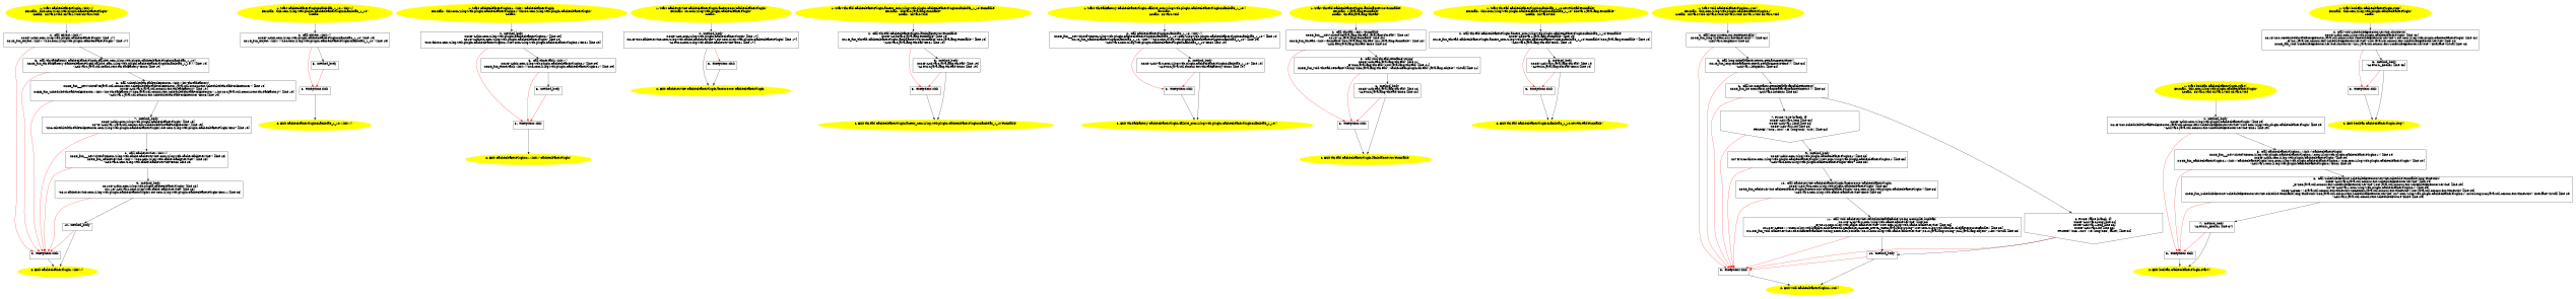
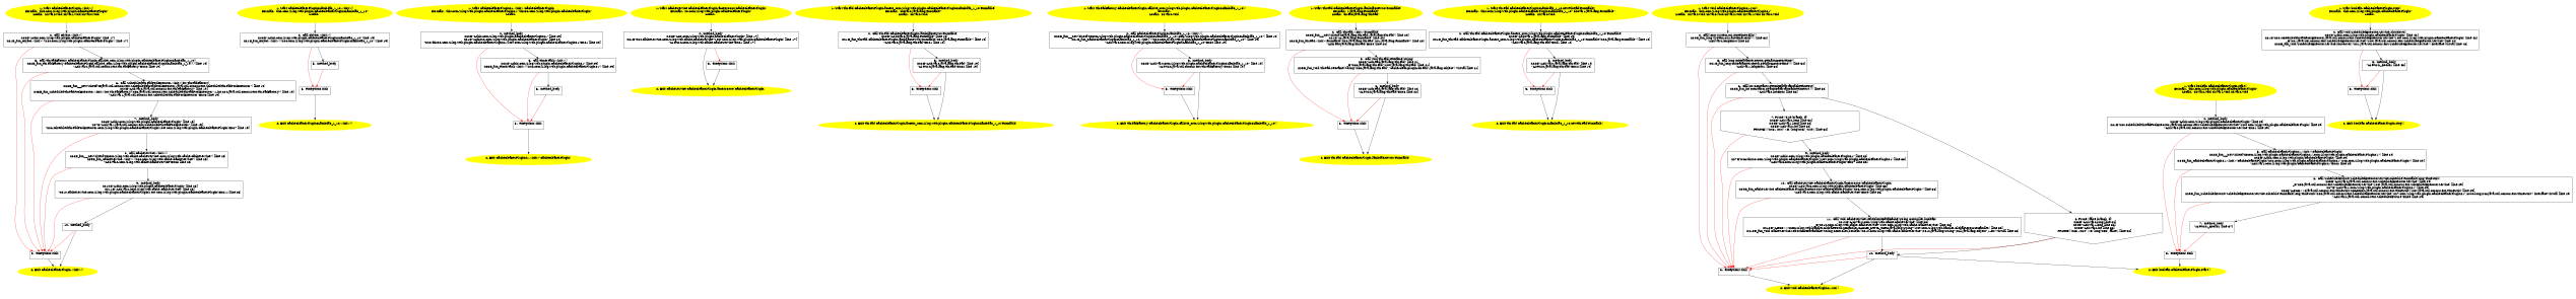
  digraph {
    node [shape=box]
    n1 [color=yellow label="1: Start CacheCleanerPlugin.<init>()\nFormals:  this:com.zrlog.web.plugin.CacheCleanerPlugin*\nLocals:  $irvar2:void $irvar1:void $irvar0:void \n  " style=filled shape=""]
    n2 [label="4:  Call Object.<init>() \n   n$0=*&this:com.zrlog.web.plugin.CacheCleanerPlugin* [line 17]\n  n$1=_fun_Object.<init>()(n$0:com.zrlog.web.plugin.CacheCleanerPlugin*) [line 17]\n "]
    n3 [label="3:  exceptions sink \n  "]
    n4 [label="5:  Call ThreadFactory CacheCleanerPlugin.callsite_com.zrlog.web.plugin.CacheCleanerPlugin$Lambda$_1_10() \n   n$2=_fun_ThreadFactory CacheCleanerPlugin.callsite_com.zrlog.web.plugin.CacheCleanerPlugin$Lambda$_1_10()() [line 19]\n  *&$irvar0:java.util.concurrent.ThreadFactory*=n$2 [line 19]\n "]
    n5 [color=yellow label="2: Exit CacheCleanerPlugin.<init>() \n  " style=filled shape=""]
    n6 [label="6:  Call ScheduledThreadPoolExecutor.<init>(int,ThreadFactory) \n   n$3=_fun___new(sizeof(t=java.util.concurrent.ScheduledThreadPoolExecutor):java.util.concurrent.ScheduledThreadPoolExecutor*) [line 19]\n  n$4=*&$irvar0:java.util.concurrent.ThreadFactory* [line 19]\n  n$5=_fun_ScheduledThreadPoolExecutor.<init>(int,ThreadFactory)(n$3:java.util.concurrent.ScheduledThreadPoolExecutor*,1:int,n$4:java.util.concurrent.ThreadFactory*) [line 19]\n  *&$irvar1:java.util.concurrent.ScheduledThreadPoolExecutor*=n$3 [line 19]\n "]
    n7 [label="7:  method_body \n   n$6=*&this:com.zrlog.web.plugin.CacheCleanerPlugin* [line 19]\n  n$7=*&$irvar1:java.util.concurrent.ScheduledThreadPoolExecutor* [line 19]\n  *n$6.scheduledThreadPoolExecutor:com.zrlog.web.plugin.CacheCleanerPlugin(root com.zrlog.web.plugin.CacheCleanerPlugin)=n$7 [line 19]\n "]
    n8 [label="8:  Call CacheService.<init>() \n   n$8=_fun___new(sizeof(t=com.zrlog.web.cache.CacheService):com.zrlog.web.cache.CacheService*) [line 25]\n  n$9=_fun_CacheService.<init>()(n$8:com.zrlog.web.cache.CacheService*) [line 25]\n  *&$irvar2:com.zrlog.web.cache.CacheService*=n$8 [line 25]\n "]
    n9 [label="9:  method_body \n   n$10=*&this:com.zrlog.web.plugin.CacheCleanerPlugin* [line 25]\n  n$11=*&$irvar2:com.zrlog.web.cache.CacheService* [line 25]\n  *n$10.cacheService:com.zrlog.web.plugin.CacheCleanerPlugin(root com.zrlog.web.plugin.CacheCleanerPlugin)=n$11 [line 25]\n "]
    n10 [label="10:  method_body \n  "]
    n11 [color=yellow label="1: Start CacheCleanerPlugin$Lambda$_1_10.<init>()\nFormals:  this:com.zrlog.web.plugin.CacheCleanerPlugin$Lambda$_1_10*\nLocals:  \n  " style=filled shape=""]
    n12 [label="4:  Call Object.<init>() \n   n$0=*&this:com.zrlog.web.plugin.CacheCleanerPlugin$Lambda$_1_10* [line 19]\n  n$1=_fun_Object.<init>()(n$0:com.zrlog.web.plugin.CacheCleanerPlugin$Lambda$_1_10*) [line 19]\n "]
    n13 [label="3:  exceptions sink \n  "]
    n14 [label="5:  method_body \n  "]
    n15 [color=yellow label="2: Exit CacheCleanerPlugin$Lambda$_1_10.<init>() \n  " style=filled shape=""]
    n16 [color=yellow label="1: Start CacheCleanerPlugin$1.<init>(CacheCleanerPlugin)\nFormals:  this:com.zrlog.web.plugin.CacheCleanerPlugin$1* this$0:com.zrlog.web.plugin.CacheCleanerPlugin*\nLocals:  \n  " style=filled shape=""]
    n17 [label="4:  method_body \n   n$0=*&this:com.zrlog.web.plugin.CacheCleanerPlugin$1* [line 29]\n  n$1=*&this$0:com.zrlog.web.plugin.CacheCleanerPlugin* [line 29]\n  *n$0.this$0:com.zrlog.web.plugin.CacheCleanerPlugin$1(root com.zrlog.web.plugin.CacheCleanerPlugin$1)=n$1 [line 29]\n "]
    n18 [label="3:  exceptions sink \n  "]
    n19 [label="5:  Call TimerTask.<init>() \n   n$2=*&this:com.zrlog.web.plugin.CacheCleanerPlugin$1* [line 29]\n  n$3=_fun_TimerTask.<init>()(n$2:com.zrlog.web.plugin.CacheCleanerPlugin$1*) [line 29]\n "]
    n20 [color=yellow label="2: Exit CacheCleanerPlugin$1.<init>(CacheCleanerPlugin) \n  " style=filled shape=""]
    n21 [label="6:  method_body \n  "]
    n22 [color=yellow label="1: Start CacheService CacheCleanerPlugin.access$000(CacheCleanerPlugin)\nFormals:  x0:com.zrlog.web.plugin.CacheCleanerPlugin*\nLocals:  \n  " style=filled shape=""]
    n23 [label="4:  method_body \n   n$0=*&x0:com.zrlog.web.plugin.CacheCleanerPlugin* [line 17]\n  n$1=*n$0.cacheService:com.zrlog.web.cache.CacheService*(root com.zrlog.web.plugin.CacheCleanerPlugin) [line 17]\n  *&return:com.zrlog.web.cache.CacheService*=n$1 [line 17]\n "]
    n24 [color=yellow label="2: Exit CacheService CacheCleanerPlugin.access$000(CacheCleanerPlugin) \n  " style=filled shape=""]
    n25 [label="3:  exceptions sink \n  "]
    n26 [color=yellow label="1: Start Thread CacheCleanerPlugin.access_com.zrlog.web.plugin.CacheCleanerPlugin$Lambda$_1_10(Runnable)\nFormals:  $bcvar0:java.lang.Runnable*\nLocals:  $irvar0:void \n  " style=filled shape=""]
    n27 [label="4:  Call Thread CacheCleanerPlugin.lambda$new$0(Runnable) \n   n$0=*&$bcvar0:java.lang.Runnable* [line 19]\n  n$1=_fun_Thread CacheCleanerPlugin.lambda$new$0(Runnable)(n$0:java.lang.Runnable*) [line 19]\n  *&$irvar0:java.lang.Thread*=n$1 [line 19]\n "]
    n28 [label="3:  exceptions sink \n  "]
    n29 [label="5:  method_body \n   n$2=*&$irvar0:java.lang.Thread* [line 19]\n  *&return:java.lang.Thread*=n$2 [line 19]\n "]
    n30 [color=yellow label="2: Exit Thread CacheCleanerPlugin.access_com.zrlog.web.plugin.CacheCleanerPlugin$Lambda$_1_10(Runnable) \n  " style=filled shape=""]
    n31 [color=yellow label="1: Start ThreadFactory CacheCleanerPlugin.callsite_com.zrlog.web.plugin.CacheCleanerPlugin$Lambda$_1_10()\nFormals: \nLocals:  $irvar0:void \n  " style=filled shape=""]
    n32 [label="4:  Call CacheCleanerPlugin$Lambda$_1_10.<init>() \n   n$0=_fun___new(sizeof(t=com.zrlog.web.plugin.CacheCleanerPlugin$Lambda$_1_10):com.zrlog.web.plugin.CacheCleanerPlugin$Lambda$_1_10*) [line 19]\n  n$1=_fun_CacheCleanerPlugin$Lambda$_1_10.<init>()(n$0:com.zrlog.web.plugin.CacheCleanerPlugin$Lambda$_1_10*) [line 19]\n  *&$irvar0:com.zrlog.web.plugin.CacheCleanerPlugin$Lambda$_1_10*=n$0 [line 19]\n "]
    n33 [label="3:  exceptions sink \n  "]
    n34 [label="5:  method_body \n   n$2=*&$irvar0:com.zrlog.web.plugin.CacheCleanerPlugin$Lambda$_1_10* [line 19]\n  *&return:java.util.concurrent.ThreadFactory*=n$2 [line 19]\n "]
    n35 [color=yellow label="2: Exit ThreadFactory CacheCleanerPlugin.callsite_com.zrlog.web.plugin.CacheCleanerPlugin$Lambda$_1_10() \n  " style=filled shape=""]
    n36 [color=yellow label="1: Start Thread CacheCleanerPlugin.lambda$new$0(Runnable)\nFormals:  r:java.lang.Runnable*\nLocals:  thread:java.lang.Thread* \n  " style=filled shape=""]
    n37 [label="4:  Call Thread.<init>(Runnable) \n   n$0=_fun___new(sizeof(t=java.lang.Thread):java.lang.Thread*) [line 20]\n  n$1=*&r:java.lang.Runnable* [line 20]\n  n$2=_fun_Thread.<init>(Runnable)(n$0:java.lang.Thread*,n$1:java.lang.Runnable*) [line 20]\n  *&thread:java.lang.Thread*=n$0 [line 20]\n "]
    n38 [label="3:  exceptions sink \n  "]
    n39 [label="5:  Call void Thread.setName(String) \n   n$3=*&thread:java.lang.Thread* [line 21]\n  _=*n$3:java.lang.Thread*(root java.lang.Thread) [line 21]\n  n$5=_fun_void Thread.setName(String)(n$3:java.lang.Thread*,\"cache-clean-plugin-thread\":java.lang.Object*) virtual [line 21]\n "]
    n40 [color=yellow label="2: Exit Thread CacheCleanerPlugin.lambda$new$0(Runnable) \n  " style=filled shape=""]
    n41 [label="6:  method_body \n   n$6=*&thread:java.lang.Thread* [line 22]\n  *&return:java.lang.Thread*=n$6 [line 22]\n "]
    n42 [color=yellow label="1: Start Thread CacheCleanerPlugin$Lambda$_1_10.newThread(Runnable)\nFormals:  this:com.zrlog.web.plugin.CacheCleanerPlugin$Lambda$_1_10* $bcvar1:java.lang.Runnable*\nLocals:  $irvar0:void \n  " style=filled shape=""]
    n43 [label="4:  Call Thread CacheCleanerPlugin.access_com.zrlog.web.plugin.CacheCleanerPlugin$Lambda$_1_10(Runnable) \n   n$0=*&$bcvar1:java.lang.Runnable* [line 19]\n  n$1=_fun_Thread CacheCleanerPlugin.access_com.zrlog.web.plugin.CacheCleanerPlugin$Lambda$_1_10(Runnable)(n$0:java.lang.Runnable*) [line 19]\n  *&$irvar0:java.lang.Thread*=n$1 [line 19]\n "]
    n44 [label="3:  exceptions sink \n  "]
    n45 [label="5:  method_body \n   n$2=*&$irvar0:java.lang.Thread* [line 19]\n  *&return:java.lang.Thread*=n$2 [line 19]\n "]
    n46 [color=yellow label="2: Exit Thread CacheCleanerPlugin$Lambda$_1_10.newThread(Runnable) \n  " style=filled shape=""]
    n47 [color=yellow label="1: Start void CacheCleanerPlugin$1.run()\nFormals:  this:com.zrlog.web.plugin.CacheCleanerPlugin$1*\nLocals:  $irvar4:void $irvar3:void $irvar2:void $irvar1:void $irvar0:void \n  " style=filled shape=""]
    n48 [label="4:  Call long System.currentTimeMillis() \n   n$0=_fun_long System.currentTimeMillis()() [line 32]\n  *&$irvar0:long=n$0 [line 32]\n "]
    n49 [label="3:  exceptions sink \n  "]
    n50 [label="5:  Call long InitDataInterceptor.getLastAccessTime() \n   n$1=_fun_long InitDataInterceptor.getLastAccessTime()() [line 32]\n  *&$irvar1:long=n$1 [line 32]\n "]
    n51 [color=yellow label="2: Exit void CacheCleanerPlugin$1.run() \n  " style=filled shape=""]
    n52 [label="6:  Call int Constants.getInitDataMaxCacheTimeout() \n   n$2=_fun_int Constants.getInitDataMaxCacheTimeout()() [line 32]\n  *&$irvar2:int=n$2 [line 32]\n "]
    n53 [label="7: Prune (true branch, if) \n   n$3=*&$irvar0:long [line 32]\n  n$4=*&$irvar1:long [line 32]\n  n$5=*&$irvar2:int [line 32]\n  PRUNE(!((n$3 - n$4) <= (long)n$5), true); [line 32]\n " shape=invhouse]
    n54 [label="8: Prune (false branch, if) \n   n$3=*&$irvar0:long [line 32]\n  n$4=*&$irvar1:long [line 32]\n  n$5=*&$irvar2:int [line 32]\n  PRUNE(((n$3 - n$4) <= (long)n$5), false); [line 32]\n " shape=invhouse]
    n55 [label="9:  method_body \n   n$6=*&this:com.zrlog.web.plugin.CacheCleanerPlugin$1* [line 33]\n  n$7=*n$6.this$0:com.zrlog.web.plugin.CacheCleanerPlugin*(root com.zrlog.web.plugin.CacheCleanerPlugin$1) [line 33]\n  *&$irvar3:com.zrlog.web.plugin.CacheCleanerPlugin*=n$7 [line 33]\n "]
    n56 [label="12:  method_body \n  "]
    n57 [label="10:  Call CacheService CacheCleanerPlugin.access$000(CacheCleanerPlugin) \n   n$8=*&$irvar3:com.zrlog.web.plugin.CacheCleanerPlugin* [line 33]\n  n$9=_fun_CacheService CacheCleanerPlugin.access$000(CacheCleanerPlugin)(n$8:com.zrlog.web.plugin.CacheCleanerPlugin*) [line 33]\n  *&$irvar4:com.zrlog.web.cache.CacheService*=n$9 [line 33]\n "]
    n58 [label="11:  Call void CacheService.refreshInitDataCache(String,Controller,boolean) \n   n$10=*&$irvar4:com.zrlog.web.cache.CacheService* [line 33]\n  _=*n$10:com.zrlog.web.cache.CacheService*(root com.zrlog.web.cache.CacheService) [line 33]\n  n$12=*&#GB<>$com.zrlog.web.handler.GlobalResourceHandler.CACHE_HTML_PATH:java.lang.String*(root com.zrlog.web.handler.GlobalResourceHandler) [line 33]\n  n$13=_fun_void CacheService.refreshInitDataCache(String,Controller,boolean)(n$10:com.zrlog.web.cache.CacheService*,n$12:java.lang.String*,null:java.lang.Object*,1:int) virtual [line 33]\n "]
    n59 [color=yellow label="1: Start boolean CacheCleanerPlugin.start()\nFormals:  this:com.zrlog.web.plugin.CacheCleanerPlugin*\nLocals:  $irvar2:void $irvar1:void $irvar0:void \n  " style=filled shape=""]
    n60 [label="4:  method_body \n   n$0=*&this:com.zrlog.web.plugin.CacheCleanerPlugin* [line 29]\n  n$1=*n$0.scheduledThreadPoolExecutor:java.util.concurrent.ScheduledExecutorService*(root com.zrlog.web.plugin.CacheCleanerPlugin) [line 29]\n  *&$irvar0:java.util.concurrent.ScheduledExecutorService*=n$1 [line 29]\n "]
    n61 [label="3:  exceptions sink \n  "]
    n62 [label="5:  Call CacheCleanerPlugin$1.<init>(CacheCleanerPlugin) \n   n$2=_fun___new(sizeof(t=com.zrlog.web.plugin.CacheCleanerPlugin$1):com.zrlog.web.plugin.CacheCleanerPlugin$1*) [line 29]\n  n$3=*&this:com.zrlog.web.plugin.CacheCleanerPlugin* [line 29]\n  n$4=_fun_CacheCleanerPlugin$1.<init>(CacheCleanerPlugin)(n$2:com.zrlog.web.plugin.CacheCleanerPlugin$1*,n$3:com.zrlog.web.plugin.CacheCleanerPlugin*) [line 29]\n  *&$irvar1:com.zrlog.web.plugin.CacheCleanerPlugin$1*=n$2 [line 29]\n "]
    n63 [color=yellow label="2: Exit boolean CacheCleanerPlugin.start() \n  " style=filled shape=""]
    n64 [label="6:  Call ScheduledFuture ScheduledExecutorService.schedule(Runnable,long,TimeUnit) \n   n$5=*&$irvar0:java.util.concurrent.ScheduledExecutorService* [line 29]\n  _=*n$5:java.util.concurrent.ScheduledExecutorService*(root java.util.concurrent.ScheduledExecutorService) [line 29]\n  n$7=*&$irvar1:com.zrlog.web.plugin.CacheCleanerPlugin$1* [line 29]\n  n$8=*&#GB<>$java.util.concurrent.TimeUnit.SECONDS:java.util.concurrent.TimeUnit*(root java.util.concurrent.TimeUnit) [line 29]\n  n$9=_fun_ScheduledFuture ScheduledExecutorService.schedule(Runnable,long,TimeUnit)(n$5:java.util.concurrent.ScheduledExecutorService*,n$7:com.zrlog.web.plugin.CacheCleanerPlugin$1*,6000:long,n$8:java.util.concurrent.TimeUnit*) interface virtual [line 29]\n  *&$irvar2:java.util.concurrent.ScheduledFuture*=n$9 [line 29]\n "]
    n65 [label="7:  method_body \n   *&return:_Bool=1 [line 37]\n "]
    n66 [color=yellow label="1: Start boolean CacheCleanerPlugin.stop()\nFormals:  this:com.zrlog.web.plugin.CacheCleanerPlugin*\nLocals:  \n  " style=filled shape=""]
    n67 [label="4:  Call void ScheduledExecutorService.shutdown() \n   n$0=*&this:com.zrlog.web.plugin.CacheCleanerPlugin* [line 42]\n  n$1=*n$0.scheduledThreadPoolExecutor:java.util.concurrent.ScheduledExecutorService*(root com.zrlog.web.plugin.CacheCleanerPlugin) [line 42]\n  _=*n$1:java.util.concurrent.ScheduledExecutorService*(root java.util.concurrent.ScheduledExecutorService) [line 42]\n  n$3=_fun_void ScheduledExecutorService.shutdown()(n$1:java.util.concurrent.ScheduledExecutorService*) interface virtual [line 42]\n "]
    n68 [label="3:  exceptions sink \n  "]
    n69 [label="5:  method_body \n   *&return:_Bool=1 [line 43]\n "]
    n70 [color=yellow label="2: Exit boolean CacheCleanerPlugin.stop() \n  " style=filled shape=""]
    n1 -> n2
    n2 -> n3 [color=red]
    n2 -> n4
    n3 -> n5
    n4 -> n3 [color=red]
    n4 -> n6
    n6 -> n3 [color=red]
    n6 -> n7
    n7 -> n3 [color=red]
    n7 -> n8
    n8 -> n3 [color=red]
    n8 -> n9
    n9 -> n3 [color=red]
    n9 -> n10
    n10 -> n3 [color=red]
    n10 -> n5
    n11 -> n12
    n12 -> n13 [color=red]
    n12 -> n14
    n13 -> n15
    n14 -> n13 [color=red]
    n16 -> n17
    n17 -> n18 [color=red]
    n17 -> n19
    n18 -> n20
    n19 -> n18 [color=red]
    n19 -> n21
    n21 -> n18 [color=red]
    n22 -> n23
    n23 -> n24
    n23 -> n25 [color=red]
    n25 -> n24
    n26 -> n27
    n27 -> n28 [color=red]
    n27 -> n29
    n28 -> n30
    n29 -> n28 [color=red]
    n29 -> n30
    n31 -> n32
    n32 -> n33 [color=red]
    n32 -> n34
    n33 -> n35
    n34 -> n33 [color=red]
    n34 -> n35
    n36 -> n37
    n37 -> n38 [color=red]
    n37 -> n39
    n38 -> n40
    n39 -> n38 [color=red]
    n39 -> n41
    n41 -> n38 [color=red]
    n41 -> n40
    n42 -> n43
    n43 -> n44 [color=red]
    n43 -> n45
    n44 -> n46
    n45 -> n44 [color=red]
    n45 -> n46
    n47 -> n48
    n48 -> n49 [color=red]
    n48 -> n50
    n49 -> n51
    n50 -> n49 [color=red]
    n50 -> n52
    n52 -> n49 [color=red]
    n52 -> n53
    n52 -> n54
    n53 -> n49 [color=red]
    n53 -> n55
    n54 -> n49 [color=red]
    n54 -> n56
    n55 -> n49 [color=red]
    n55 -> n57
    n56 -> n49 [color=red]
    n56 -> n51
    n57 -> n49 [color=red]
    n57 -> n58
    n58 -> n49 [color=red]
    n58 -> n56
    n59 -> n60
    n60 -> n61 [color=red]
    n60 -> n62
    n61 -> n63
    n62 -> n61 [color=red]
    n62 -> n64
    n64 -> n61 [color=red]
    n64 -> n65
    n65 -> n61 [color=red]
-   n65 -> n63
+   n56 -> n63
    n66 -> n67
    n67 -> n68 [color=red]
    n67 -> n69
    n68 -> n70
    n69 -> n68 [color=red]
    n69 -> n70
  }
